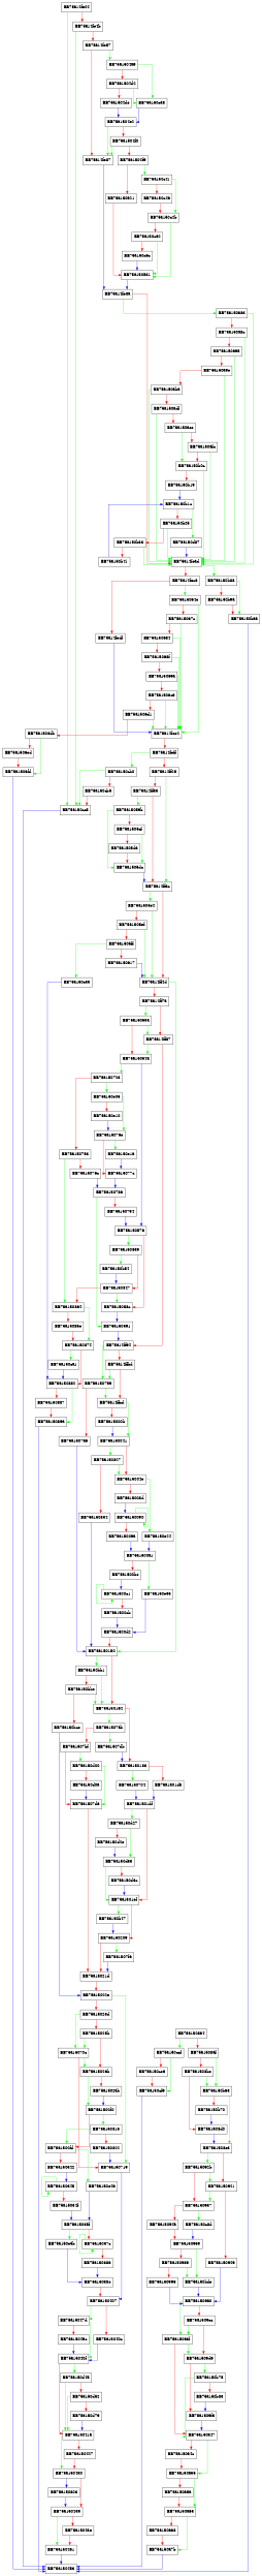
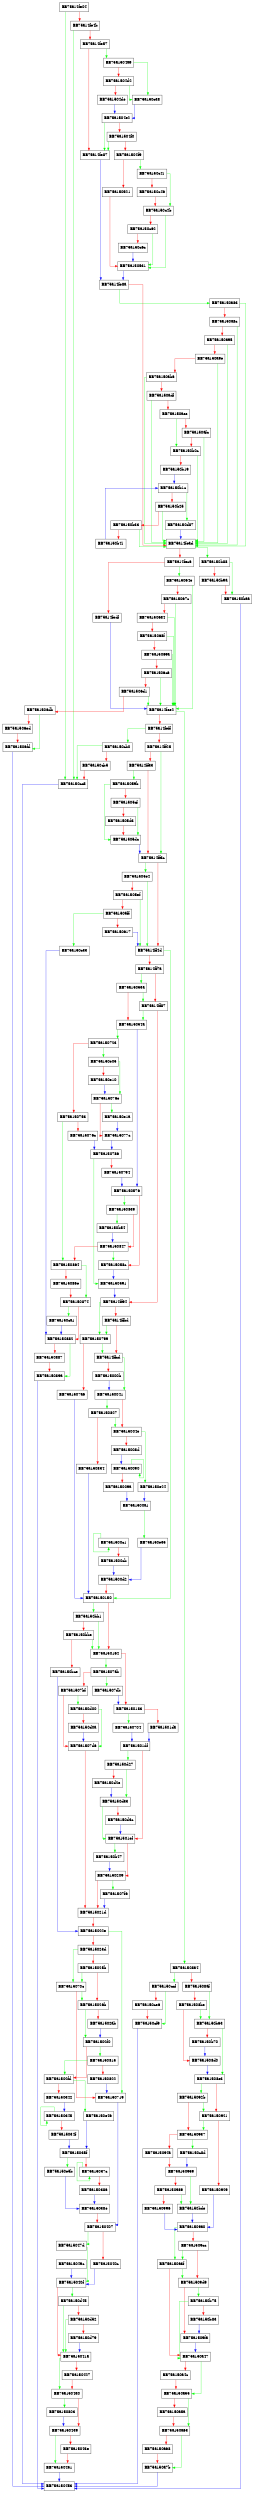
  digraph {
    splines=ortho
    node [shape=box]
    edge [color=red]
    BB75a14fe04
    BB75a150cc5
    BB75a14fe4b
    BB75a150453
    BB75a14fe57
    BB75a1504a9
    BB75a14fe87
    BB75a150c38
    BB75a1504d2
    BB75a14fe8a
    BB75a1504e2
    BB75a1504de
    BB75a150a83
    BB75a14fead
    BB75a150a8c
    BB75a150b88
    BB75a14fec6
    BB75a150a95
    BB75a150baa
    BB75a150b9a
    BB75a15064e
    BB75a14fedf
    BB75a14fee2
    BB75a15067c
    BB75a1508a4
    BB75a14feff
    BB75a150684
    BB75a150ccf
    BB75a1508af
    BB75a150cb0
    BB75a14ff25
    BB75a150cf9
    BB75a150ce6
    BB75a150b63
    BB75a1508be
    BB75a150cb5
    BB75a14ff3c
    BB75a14ff33
    BB75a1505e4
    BB75a14ff4d
    BB75a15059b
    BB75a1505ef
    BB75a150150
    BB75a14ff7a
    BB75a1505dc
    BB75a1505cf
    BB75a1505d3
    BB75a1505ff
    BB75a150bb1
    BB75a150164
    BB75a15053a
    BB75a14ff87
    BB75a150bbe
    BB75a1507ab
    BB75a150183
    BB75a15054a
    BB75a14ff94
    BB75a150723
    BB75a150576
    BB75a150799
    BB75a14ffbd
    BB75a150e05
    BB75a150753
    BB75a150839
    BB75a15058c
    BB75a14ffcd
    BB75a1507a6
    BB75a150041
    BB75a15000b
    BB75a150827
    BB75a15004e
    BB75a150834
    BB75a150e24
    BB75a15008d
    BB75a1500a1
    BB75a150090
    BB75a150e35
-   BB75a1500be
    BB75a15009a
    BB75a1500d2
    BB75a1500c1
    BB75a1500cb
    BB75a150bce
    BB75a1507db
    BB75a1507bf
    BB75a150704
    BB75a1501da
    BB75a150d00
    BB75a1507d6
    BB75a1501df
    BB75a150d27
    BB75a1501ef
    BB75a150d33
    BB75a150d2e
    BB75a150b47
    BB75a150209
    BB75a150d3c
    BB75a1507f6
    BB75a15021d
    BB75a15022e
    BB75a150719
    BB75a15023d
    BB75a150407
    BB75a15070c
    BB75a15025b
    BB75a15047d
    BB75a15040c
    BB75a15026b
    BB75a1502f0
    BB75a1502ab
    BB75a150815
    BB75a1502fd
    BB75a150822
    BB75a150e46
    BB75a150342
    BB75a15035f
    BB75a150345
    BB75a150e5b
    BB75a15037c
    BB75a15034f
    BB75a15038e
    BB75a150386
    BB75a15040f
    BB75a15049c
    BB75a150d45
    BB75a15041a
    BB75a150d52
    BB75a150430
    BB75a150427
    BB75a150d79
    BB75a150803
    BB75a150439
    BB75a150451
    BB75a15043e
    BB75a1504f0
    BB75a1504f9
    BB75a150c41
    BB75a150521
    BB75a150c4b
    BB75a150c46
    BB75a150531
    BB75a150c62
    BB75a15076e
    BB75a150e10
    BB75a150864
    BB75a15076c
    BB75a150b54
    BB75a150847
    BB75a150591
    BB75a150c33
    BB75a150617
    BB75a150882
    BB75a15089a
    BB75a150887
    BB75a15068f
    BB75a15069a
    BB75a1506c6
    BB75a1506d1
    BB75a1506db
    BB75a1506fd
    BB75a1506ed
    BB75a150e1a
    BB75a15077c
    BB75a150874
    BB75a15086e
    BB75a150786
    BB75a150ca1
    BB75a150794
    BB75a150d0a
    BB75a1508e3
    BB75a150b70
    BB75a1508d0
    BB75a15092b
    BB75a150921
    BB75a150937
    BB75a150929
    BB75a150c8d
    BB75a15094a
    BB75a1509a0
    BB75a150959
    BB75a150a3f
    BB75a1509cc
    BB75a1509d9
    BB75a150a47
    BB75a150bde
    BB75a150989
    BB75a150996
    BB75a150b75
    BB75a1509fa
    BB75a150a55
    BB75a150a4c
    BB75a150b83
    BB75a150a63
    BB75a150a5a
    BB75a150a7b
    BB75a150a68
    BB75a150a9e
    BB75a150ab6
    BB75a150adf
    BB75a150aee
    BB75a150b0c
    BB75a150afc
    BB75a150b19
    BB75a150b1c
    BB75a150d87
    BB75a150b25
    BB75a150b33
    BB75a150b41
    BB75a150c6c
    BB75a14fe04 -> BB75a150cc5 [color=green]
    BB75a14fe04 -> BB75a14fe4b
    BB75a150cc5 -> BB75a150453 [color=blue]
    BB75a14fe4b -> BB75a150cc5 [color=green]
    BB75a14fe4b -> BB75a14fe57
    BB75a14fe57 -> BB75a1504a9 [color=green]
    BB75a14fe57 -> BB75a14fe87
    BB75a1504a9 -> BB75a150c38 [color=green]
    BB75a1504a9 -> BB75a1504d2
    BB75a14fe87 -> BB75a14fe8a [color=blue]
    BB75a150c38 -> BB75a1504e2 [color=blue]
    BB75a1504d2 -> BB75a150c38 [color=green]
    BB75a1504d2 -> BB75a1504de
    BB75a14fe8a -> BB75a150a83 [color=green]
    BB75a14fe8a -> BB75a14fead
    BB75a1504e2 -> BB75a14fe87 [color=green]
    BB75a1504e2 -> BB75a1504f0
    BB75a1504de -> BB75a1504e2 [color=blue]
    BB75a150a83 -> BB75a14fead [color=green]
    BB75a150a83 -> BB75a150a8c
    BB75a14fead -> BB75a150b88 [color=green]
    BB75a14fead -> BB75a14fec6
    BB75a150a8c -> BB75a14fead [color=green]
    BB75a150a8c -> BB75a150a95
    BB75a150b88 -> BB75a150baa [color=green]
    BB75a150b88 -> BB75a150b9a
    BB75a14fec6 -> BB75a15064e [color=green]
    BB75a14fec6 -> BB75a14fedf
    BB75a150a95 -> BB75a14fead [color=green]
    BB75a150a95 -> BB75a150a9e
    BB75a150baa -> BB75a150453 [color=blue]
    BB75a150b9a -> BB75a150baa
    BB75a15064e -> BB75a14fee2 [color=green]
    BB75a15064e -> BB75a15067c
    BB75a14fedf -> BB75a14fee2 [color=blue]
+   BB75a14fee2 -> BB75a1508a4 [color=green]
    BB75a14fee2 -> BB75a14feff
    BB75a15067c -> BB75a14fee2 [color=green]
    BB75a15067c -> BB75a150684
    BB75a1508a4 -> BB75a150ccf [color=green]
    BB75a1508a4 -> BB75a1508af
    BB75a14feff -> BB75a150cb0 [color=green]
    BB75a14feff -> BB75a14ff25
    BB75a150684 -> BB75a14fee2 [color=green]
    BB75a150684 -> BB75a15068f
    BB75a150ccf -> BB75a150cf9 [color=green]
    BB75a150ccf -> BB75a150ce6
    BB75a1508af -> BB75a150b63 [color=green]
    BB75a1508af -> BB75a1508be
    BB75a150cb0 -> BB75a150cc5 [color=green]
    BB75a150cb0 -> BB75a150cb5
    BB75a14ff25 -> BB75a14ff3c [color=green]
    BB75a14ff25 -> BB75a14ff33
    BB75a150cf9 -> BB75a150453 [color=blue]
    BB75a150ce6 -> BB75a150cf9
    BB75a150b63 -> BB75a1508e3 [color=green]
    BB75a150b63 -> BB75a150b70
    BB75a1508be -> BB75a150b63 [color=green]
    BB75a1508be -> BB75a1508d0
    BB75a150cb5 -> BB75a150cc5
    BB75a14ff3c -> BB75a1505e4 [color=green]
    BB75a14ff3c -> BB75a14ff4d
    BB75a14ff33 -> BB75a14ff3c
    BB75a14ff33 -> BB75a15059b [color=green]
    BB75a1505e4 -> BB75a14ff4d [color=green]
    BB75a1505e4 -> BB75a1505ef
    BB75a14ff4d -> BB75a150150 [color=green]
    BB75a14ff4d -> BB75a14ff7a
    BB75a15059b -> BB75a1505dc [color=green]
    BB75a15059b -> BB75a1505cf
    BB75a1505ef -> BB75a14ff4d [color=green]
    BB75a1505ef -> BB75a1505ff
    BB75a150150 -> BB75a150bb1 [color=green]
    BB75a150150 -> BB75a150164
    BB75a14ff7a -> BB75a15053a [color=green]
    BB75a14ff7a -> BB75a14ff87
    BB75a1505dc -> BB75a14ff3c [color=blue]
    BB75a1505cf -> BB75a1505dc [color=green]
    BB75a1505cf -> BB75a1505d3
    BB75a1505d3 -> BB75a1505dc
    BB75a1505ff -> BB75a150c33 [color=green]
    BB75a1505ff -> BB75a150617
    BB75a150bb1 -> BB75a150164 [color=green]
    BB75a150bb1 -> BB75a150bbe
    BB75a150164 -> BB75a1507ab [color=green]
    BB75a150164 -> BB75a150183
    BB75a15053a -> BB75a14ff87 [color=green]
    BB75a15053a -> BB75a15054a
    BB75a14ff87 -> BB75a15054a [color=green]
    BB75a14ff87 -> BB75a14ff94
    BB75a150bbe -> BB75a150164 [color=green]
    BB75a150bbe -> BB75a150bce
    BB75a1507ab -> BB75a1507db [color=green]
    BB75a1507ab -> BB75a1507bf
    BB75a150183 -> BB75a150704 [color=green]
    BB75a150183 -> BB75a1501da
    BB75a15054a -> BB75a150723 [color=green]
    BB75a15054a -> BB75a150576 [color=blue]
    BB75a14ff94 -> BB75a150799 [color=green]
    BB75a14ff94 -> BB75a14ffbd
    BB75a150723 -> BB75a150e05 [color=green]
    BB75a150723 -> BB75a150753
    BB75a150576 -> BB75a150839 [color=green]
    BB75a150576 -> BB75a15058c
    BB75a150799 -> BB75a14ffcd [color=green]
    BB75a150799 -> BB75a1507a6
    BB75a14ffbd -> BB75a150799 [color=green]
    BB75a14ffbd -> BB75a14ffcd
    BB75a150e05 -> BB75a15076e [color=green]
    BB75a150e05 -> BB75a150e10
    BB75a150753 -> BB75a150864 [color=green]
    BB75a150753 -> BB75a15076c
    BB75a150839 -> BB75a150b54 [color=green]
    BB75a150839 -> BB75a150847
    BB75a15058c -> BB75a150591 [color=blue]
    BB75a14ffcd -> BB75a150041 [color=green]
    BB75a14ffcd -> BB75a15000b
    BB75a1507a6 -> BB75a150150 [color=blue]
    BB75a150041 -> BB75a150827 [color=green]
    BB75a150041 -> BB75a15004e
    BB75a15000b -> BB75a150041 [color=blue]
    BB75a150827 -> BB75a15004e [color=green]
    BB75a150827 -> BB75a150834
    BB75a15004e -> BB75a150e24 [color=green]
    BB75a15004e -> BB75a15008d
    BB75a150834 -> BB75a150150 [color=blue]
    BB75a150e24 -> BB75a1500a1 [color=blue]
    BB75a15008d -> BB75a150090 [color=blue]
    BB75a1500a1 -> BB75a150e35 [color=green]
-   BB75a1500a1 -> BB75a1500be
    BB75a150090 -> BB75a150090 [color=green]
    BB75a150090 -> BB75a15009a
    BB75a150e35 -> BB75a1500d2 [color=blue]
-   BB75a1500be -> BB75a1500c1 [color=blue]
    BB75a15009a -> BB75a1500a1 [color=blue]
    BB75a1500d2 -> BB75a150150
    BB75a1500c1 -> BB75a1500c1 [color=green]
    BB75a1500c1 -> BB75a1500cb
    BB75a1500cb -> BB75a1500d2 [color=blue]
    BB75a150bce -> BB75a15022e [color=blue]
    BB75a1507db -> BB75a150183 [color=blue]
    BB75a1507bf -> BB75a150d00 [color=green]
    BB75a1507bf -> BB75a1507d6
    BB75a150704 -> BB75a1501df [color=blue]
    BB75a1501da -> BB75a1501df [color=blue]
    BB75a150d00 -> BB75a1507d6 [color=green]
    BB75a150d00 -> BB75a150d0a
    BB75a1507d6 -> BB75a15021d
    BB75a1501df -> BB75a150d27 [color=green]
    BB75a1501df -> BB75a1501ef
    BB75a150d27 -> BB75a150d33 [color=green]
    BB75a150d27 -> BB75a150d2e
    BB75a1501ef -> BB75a150b47 [color=green]
    BB75a1501ef -> BB75a150209
    BB75a150d33 -> BB75a1501ef [color=green]
    BB75a150d33 -> BB75a150d3c
    BB75a150d2e -> BB75a150d33 [color=blue]
    BB75a150b47 -> BB75a150209 [color=blue]
    BB75a150209 -> BB75a1507f6 [color=green]
    BB75a150209 -> BB75a15021d
    BB75a150d3c -> BB75a1501ef [color=blue]
    BB75a1507f6 -> BB75a15021d [color=blue]
    BB75a15021d -> BB75a15022e
    BB75a15022e -> BB75a150719 [color=green]
    BB75a15022e -> BB75a15023d
    BB75a150719 -> BB75a150407 [color=blue]
    BB75a15023d -> BB75a15070c [color=green]
    BB75a15023d -> BB75a15025b
    BB75a150407 -> BB75a15047d [color=green]
    BB75a150407 -> BB75a15040c
    BB75a15070c -> BB75a150719
    BB75a15070c -> BB75a15026b [color=green]
    BB75a15025b -> BB75a15070c [color=green]
    BB75a15025b -> BB75a15026b
    BB75a15047d -> BB75a15040f [color=green]
-   BB75a15047d -> BB75a15049c
    BB75a15040c -> BB75a15040f [color=blue]
    BB75a15026b -> BB75a1502f0 [color=green]
    BB75a15026b -> BB75a1502ab
    BB75a1502f0 -> BB75a150815 [color=green]
    BB75a1502f0 -> BB75a1502fd
    BB75a1502ab -> BB75a1502f0 [color=blue]
    BB75a150815 -> BB75a1502fd [color=green]
    BB75a150815 -> BB75a150822
    BB75a1502fd -> BB75a150e46 [color=green]
    BB75a1502fd -> BB75a150342
    BB75a150822 -> BB75a150719 [color=blue]
    BB75a150e46 -> BB75a15035f [color=blue]
    BB75a150342 -> BB75a150345 [color=blue]
    BB75a15035f -> BB75a150e5b [color=green]
    BB75a15035f -> BB75a15037c
    BB75a150345 -> BB75a150345 [color=green]
    BB75a150345 -> BB75a15034f
    BB75a150e5b -> BB75a15038e [color=blue]
    BB75a15037c -> BB75a15037c [color=green]
    BB75a15037c -> BB75a150386
    BB75a15034f -> BB75a15035f [color=blue]
    BB75a15038e -> BB75a150407
    BB75a150386 -> BB75a15038e [color=blue]
    BB75a15040f -> BB75a150d45 [color=green]
    BB75a15040f -> BB75a15041a
    BB75a15049c -> BB75a15040f [color=blue]
    BB75a150d45 -> BB75a15041a [color=green]
    BB75a150d45 -> BB75a150d52
    BB75a15041a -> BB75a150430 [color=green]
    BB75a15041a -> BB75a150427
    BB75a150d52 -> BB75a15041a [color=green]
    BB75a150d52 -> BB75a150d79
-   BB75a150430 -> BB75a150803 [color=blue]
+   BB75a150430 -> BB75a150803 [color=green]
    BB75a150430 -> BB75a150439
    BB75a150427 -> BB75a150430
    BB75a150d79 -> BB75a15041a [color=blue]
    BB75a150803 -> BB75a150439 [color=blue]
    BB75a150439 -> BB75a150451 [color=green]
    BB75a150439 -> BB75a15043e
    BB75a150451 -> BB75a150453 [color=blue]
    BB75a15043e -> BB75a150451
    BB75a1504f0 -> BB75a14fe87 [color=green]
    BB75a1504f0 -> BB75a1504f9
    BB75a1504f9 -> BB75a150c41 [color=green]
    BB75a1504f9 -> BB75a150521
    BB75a150c41 -> BB75a150c4b [color=green]
    BB75a150c41 -> BB75a150c46
    BB75a150521 -> BB75a150531
    BB75a150c4b -> BB75a150531 [color=green]
    BB75a150c4b -> BB75a150c62
    BB75a150c46 -> BB75a150c4b
    BB75a150531 -> BB75a14fe8a [color=blue]
    BB75a150c62 -> BB75a150531 [color=green]
    BB75a150c62 -> BB75a150c6c
    BB75a15076e -> BB75a150e1a [color=green]
    BB75a15076e -> BB75a15077c
    BB75a150e10 -> BB75a15076e [color=blue]
    BB75a150864 -> BB75a150874 [color=green]
    BB75a150864 -> BB75a15086e
    BB75a15076c -> BB75a150786 [color=blue]
    BB75a150b54 -> BB75a150847 [color=blue]
    BB75a150847 -> BB75a15058c [color=green]
    BB75a150847 -> BB75a150864
    BB75a150591 -> BB75a14ff94 [color=blue]
    BB75a150c33 -> BB75a150882 [color=blue]
    BB75a150617 -> BB75a14ff4d [color=blue]
    BB75a150882 -> BB75a15089a [color=green]
    BB75a150882 -> BB75a150887
    BB75a15089a -> BB75a150453 [color=blue]
    BB75a150887 -> BB75a15089a
    BB75a15068f -> BB75a14fee2 [color=green]
    BB75a15068f -> BB75a15069a
    BB75a15069a -> BB75a14fee2 [color=green]
    BB75a15069a -> BB75a1506c6
    BB75a1506c6 -> BB75a14fee2 [color=green]
    BB75a1506c6 -> BB75a1506d1
    BB75a1506d1 -> BB75a14fee2 [color=green]
    BB75a1506d1 -> BB75a1506db
    BB75a1506db -> BB75a1506fd [color=green]
    BB75a1506db -> BB75a1506ed
    BB75a1506fd -> BB75a150453 [color=blue]
    BB75a1506ed -> BB75a1506fd
    BB75a150e1a -> BB75a15077c [color=blue]
    BB75a15077c -> BB75a150786 [color=blue]
    BB75a150874 -> BB75a150882
    BB75a150874 -> BB75a150ca1 [color=green]
    BB75a15086e -> BB75a150874
    BB75a150786 -> BB75a150591 [color=green]
    BB75a150786 -> BB75a150794
    BB75a150ca1 -> BB75a150882 [color=blue]
    BB75a150794 -> BB75a150576 [color=blue]
    BB75a150d0a -> BB75a1507d6 [color=blue]
    BB75a1508e3 -> BB75a15092b [color=green]
    BB75a1508e3 -> BB75a150921
    BB75a150b70 -> BB75a1508d0 [color=blue]
    BB75a1508d0 -> BB75a1508e3 [color=blue]
    BB75a15092b -> BB75a150921 [color=green]
    BB75a15092b -> BB75a150937
    BB75a150921 -> BB75a150937 [color=green]
    BB75a150921 -> BB75a150929
    BB75a150937 -> BB75a150c8d [color=green]
    BB75a150937 -> BB75a15094a
    BB75a150929 -> BB75a1509a0 [color=blue]
    BB75a150c8d -> BB75a150959 [color=blue]
    BB75a15094a -> BB75a150959
    BB75a1509a0 -> BB75a150a3f [color=green]
    BB75a1509a0 -> BB75a1509cc
    BB75a150959 -> BB75a150bde [color=green]
    BB75a150959 -> BB75a150989
    BB75a150a3f -> BB75a1509d9 [color=green]
    BB75a150a3f -> BB75a150a47
    BB75a1509cc -> BB75a150a3f [color=green]
    BB75a1509cc -> BB75a1509d9
    BB75a1509d9 -> BB75a150b75 [color=green]
    BB75a1509d9 -> BB75a1509fa
    BB75a150a47 -> BB75a150a55 [color=green]
    BB75a150a47 -> BB75a150a4c
    BB75a150bde -> BB75a1509a0 [color=blue]
    BB75a150989 -> BB75a150bde [color=green]
    BB75a150989 -> BB75a150996
    BB75a150996 -> BB75a1509a0 [color=blue]
    BB75a150b75 -> BB75a150a47 [color=green]
    BB75a150b75 -> BB75a150b83
    BB75a1509fa -> BB75a150a47 [color=blue]
    BB75a150a55 -> BB75a150a63 [color=green]
    BB75a150a55 -> BB75a150a5a
    BB75a150a4c -> BB75a150a55
    BB75a150b83 -> BB75a1509fa [color=blue]
    BB75a150a63 -> BB75a150a7b [color=green]
    BB75a150a63 -> BB75a150a68
    BB75a150a5a -> BB75a150a63
    BB75a150a7b -> BB75a150453 [color=blue]
    BB75a150a68 -> BB75a150a7b
    BB75a150a9e -> BB75a14fead [color=green]
    BB75a150a9e -> BB75a150ab6
    BB75a150ab6 -> BB75a14fead [color=green]
    BB75a150ab6 -> BB75a150adf
    BB75a150adf -> BB75a14fead [color=green]
    BB75a150adf -> BB75a150aee
    BB75a150aee -> BB75a150b0c [color=green]
    BB75a150aee -> BB75a150afc
    BB75a150b0c -> BB75a14fead [color=green]
    BB75a150b0c -> BB75a150b19
    BB75a150afc -> BB75a14fead [color=green]
    BB75a150afc -> BB75a150b0c
    BB75a150b19 -> BB75a150b1c [color=blue]
    BB75a150b1c -> BB75a150d87 [color=green]
    BB75a150b1c -> BB75a150b25
    BB75a150d87 -> BB75a14fead [color=blue]
    BB75a150b25 -> BB75a14fead [color=green]
    BB75a150b25 -> BB75a150b33
    BB75a150b33 -> BB75a14fead [color=green]
    BB75a150b33 -> BB75a150b41
    BB75a150b41 -> BB75a150b1c [color=blue]
    BB75a150c6c -> BB75a150531 [color=blue]
  }
